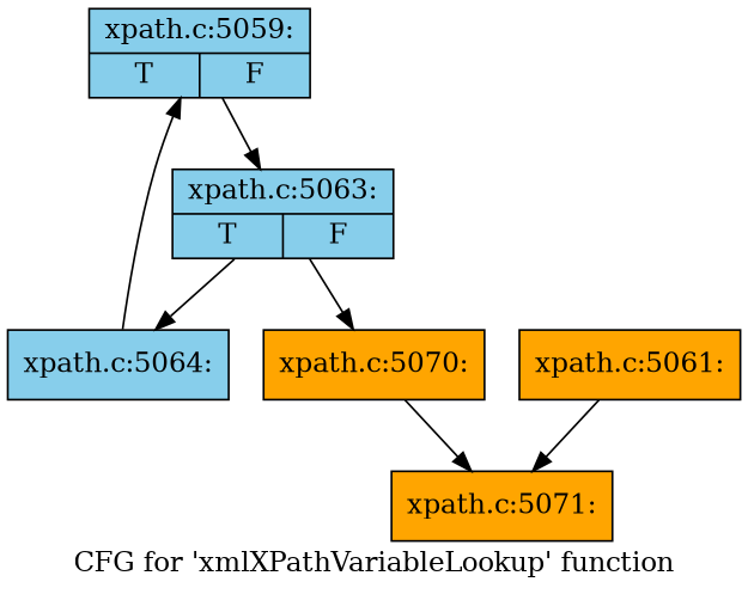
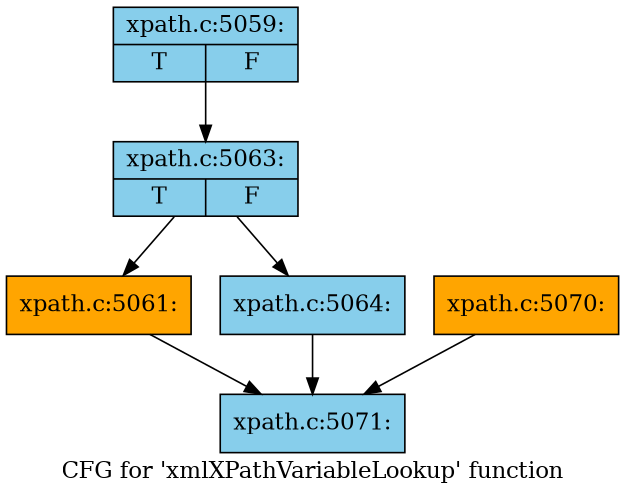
  digraph {
    label="CFG for 'xmlXPathVariableLookup' function"
    node [fillcolor=skyblue shape=record style=filled]
    n1 [label="{xpath.c:5059:|{<s0>T|<s1>F}}"]
    n2 [label="{xpath.c:5063:|{<s0>T|<s1>F}}"]
    n3 [fillcolor=orange label="{xpath.c:5061:}"]
-   n4 [fillcolor=orange label="{xpath.c:5071:}"]
+   n4 [label="{xpath.c:5071:}"]
    n5 [label="{xpath.c:5064:}"]
    n6 [fillcolor=orange label="{xpath.c:5070:}"]
    n1 -> n2
    n2 -> n5
-   n2 -> n6
+   n2 -> n3
    n3 -> n4
-   n5 -> n1
+   n5 -> n4
    n6 -> n4
  }
